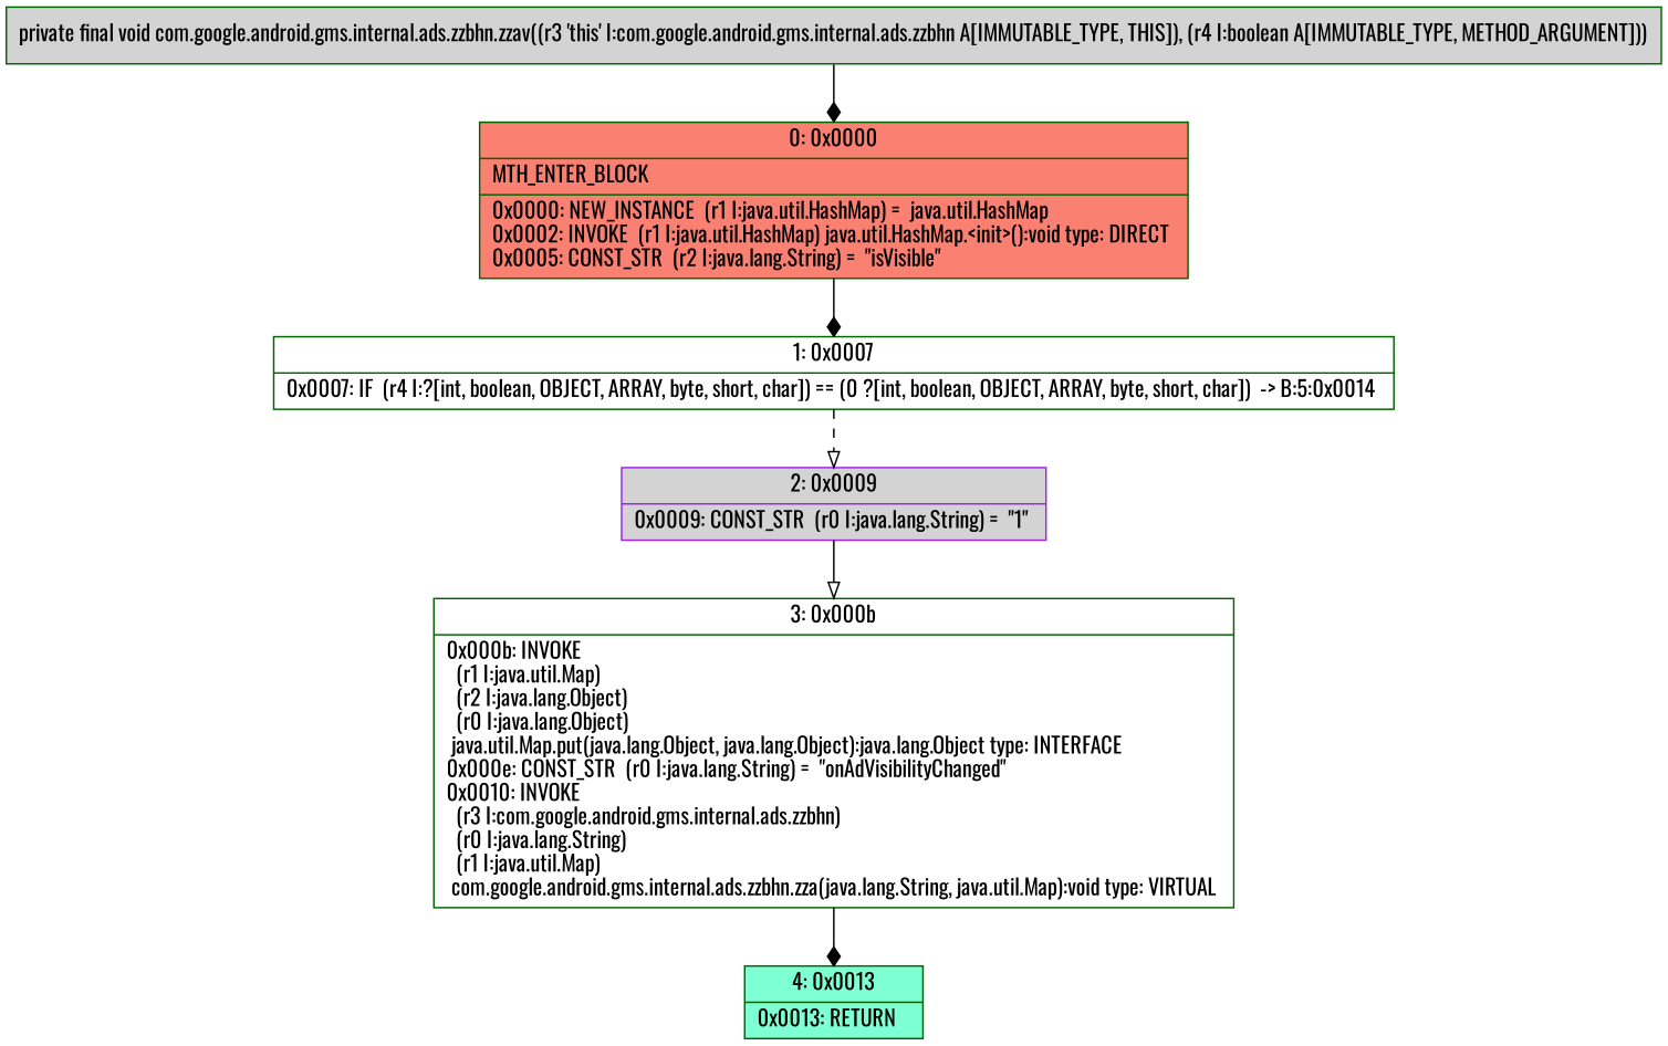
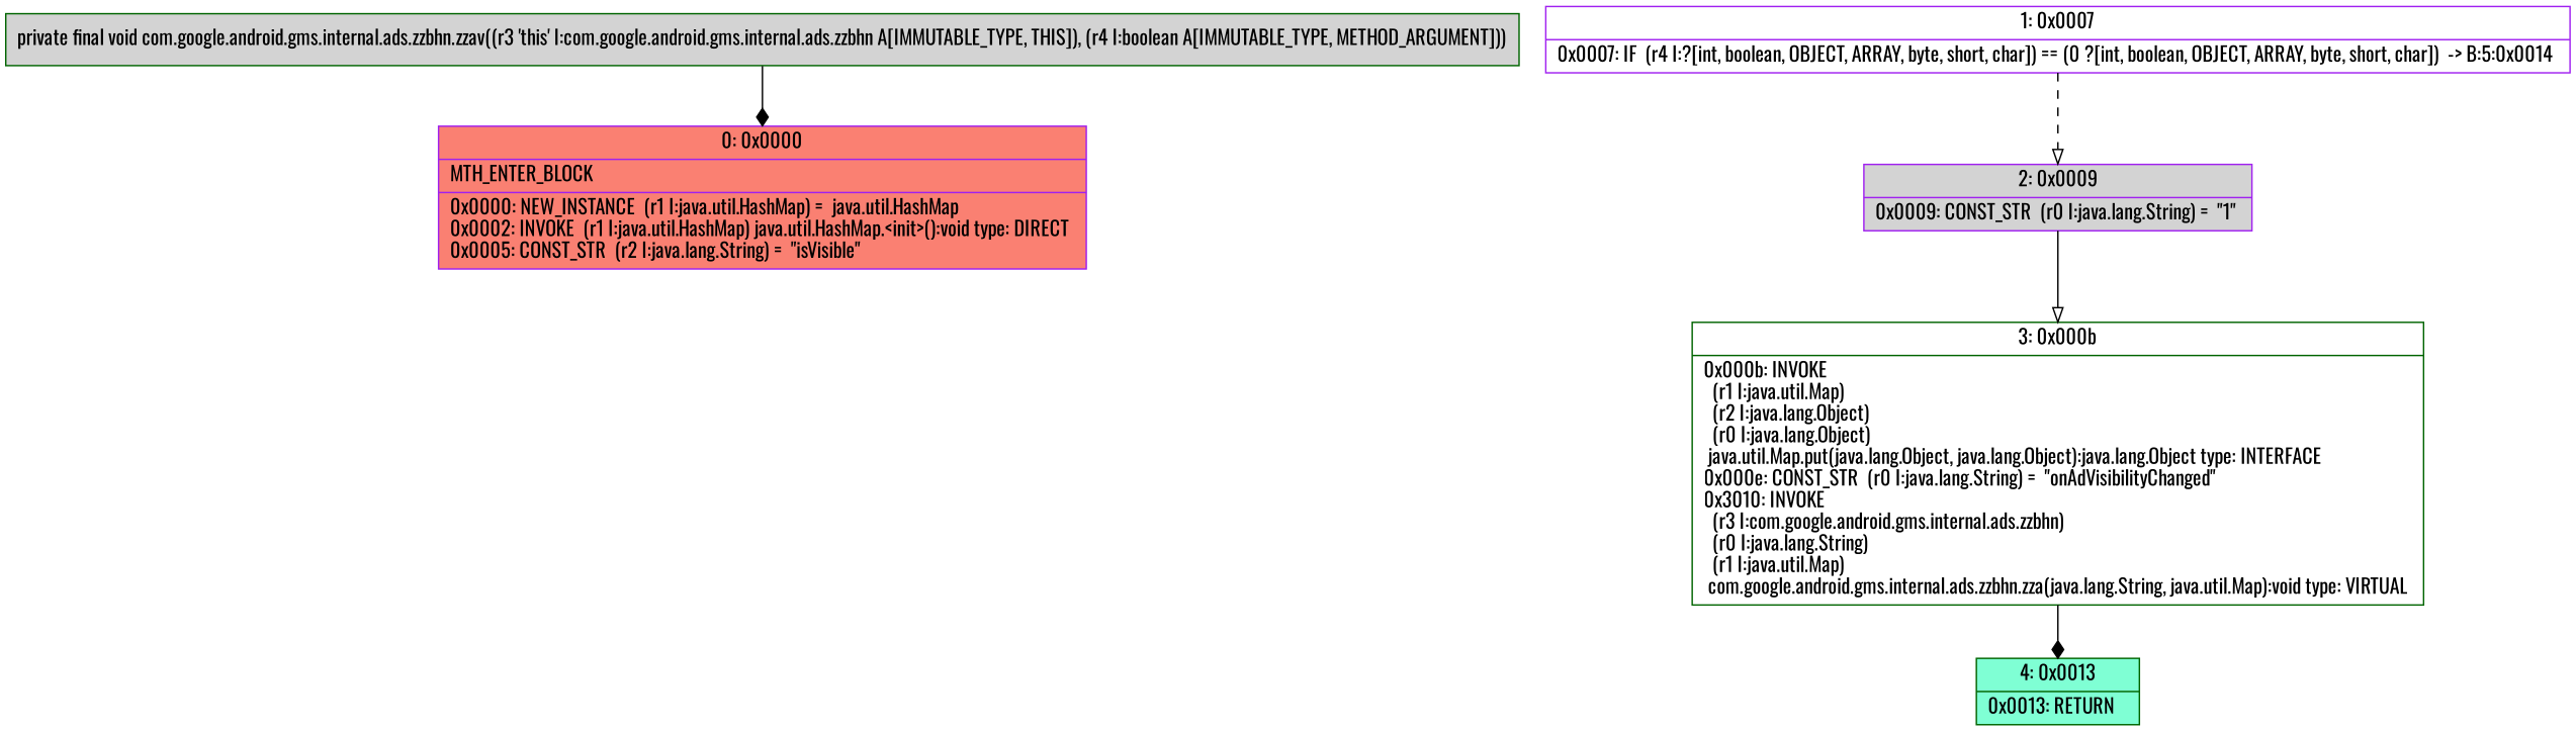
  digraph {
    fontname=Oswald
    node [color=darkgreen fillcolor=white fontname=Oswald shape=record style=filled]
    edge [arrowhead=diamond fontname=Oswald]
-   n1 [fillcolor=salmon label="{0\:\ 0x0000|MTH_ENTER_BLOCK\l|0x0000: NEW_INSTANCE  (r1 I:java.util.HashMap) =  java.util.HashMap \l0x0002: INVOKE  (r1 I:java.util.HashMap) java.util.HashMap.\<init\>():void type: DIRECT \l0x0005: CONST_STR  (r2 I:java.lang.String) =  \"isVisible\" \l}"]
-   n2 [label="{1\:\ 0x0007|0x0007: IF  (r4 I:?[int, boolean, OBJECT, ARRAY, byte, short, char]) == (0 ?[int, boolean, OBJECT, ARRAY, byte, short, char])  \-\> B:5:0x0014 \l}"]
+   n1 [color=purple fillcolor=salmon label="{0\:\ 0x0000|MTH_ENTER_BLOCK\l|0x0000: NEW_INSTANCE  (r1 I:java.util.HashMap) =  java.util.HashMap \l0x0002: INVOKE  (r1 I:java.util.HashMap) java.util.HashMap.\<init\>():void type: DIRECT \l0x0005: CONST_STR  (r2 I:java.lang.String) =  \"isVisible\" \l}"]
+   n2 [color=purple label="{1\:\ 0x0007|0x0007: IF  (r4 I:?[int, boolean, OBJECT, ARRAY, byte, short, char]) == (0 ?[int, boolean, OBJECT, ARRAY, byte, short, char])  \-\> B:5:0x0014 \l}"]
    n3 [color=purple fillcolor=lightgrey label="{2\:\ 0x0009|0x0009: CONST_STR  (r0 I:java.lang.String) =  \"1\" \l}"]
-   n4 [label="{3\:\ 0x000b|0x000b: INVOKE  \l  (r1 I:java.util.Map)\l  (r2 I:java.lang.Object)\l  (r0 I:java.lang.Object)\l java.util.Map.put(java.lang.Object, java.lang.Object):java.lang.Object type: INTERFACE \l0x000e: CONST_STR  (r0 I:java.lang.String) =  \"onAdVisibilityChanged\" \l0x0010: INVOKE  \l  (r3 I:com.google.android.gms.internal.ads.zzbhn)\l  (r0 I:java.lang.String)\l  (r1 I:java.util.Map)\l com.google.android.gms.internal.ads.zzbhn.zza(java.lang.String, java.util.Map):void type: VIRTUAL \l}"]
+   n4 [label="{3\:\ 0x000b|0x000b: INVOKE  \l  (r1 I:java.util.Map)\l  (r2 I:java.lang.Object)\l  (r0 I:java.lang.Object)\l java.util.Map.put(java.lang.Object, java.lang.Object):java.lang.Object type: INTERFACE \l0x000e: CONST_STR  (r0 I:java.lang.String) =  \"onAdVisibilityChanged\" \l0x3010: INVOKE  \l  (r3 I:com.google.android.gms.internal.ads.zzbhn)\l  (r0 I:java.lang.String)\l  (r1 I:java.util.Map)\l com.google.android.gms.internal.ads.zzbhn.zza(java.lang.String, java.util.Map):void type: VIRTUAL \l}"]
    n5 [fillcolor=aquamarine label="{4\:\ 0x0013|0x0013: RETURN   \l}"]
    n6 [fillcolor=lightgrey label="{private final void com.google.android.gms.internal.ads.zzbhn.zzav((r3 'this' I:com.google.android.gms.internal.ads.zzbhn A[IMMUTABLE_TYPE, THIS]), (r4 I:boolean A[IMMUTABLE_TYPE, METHOD_ARGUMENT])) }"]
-   n1 -> n2
    n2 -> n3 [arrowhead=onormal style=dashed]
    n3 -> n4 [arrowhead=onormal]
    n4 -> n5
    n6 -> n1
  }
